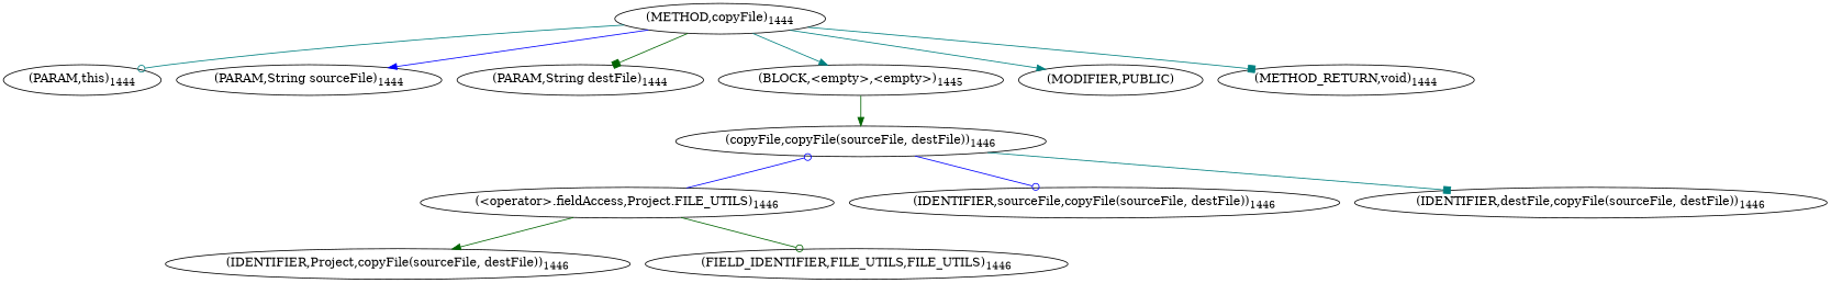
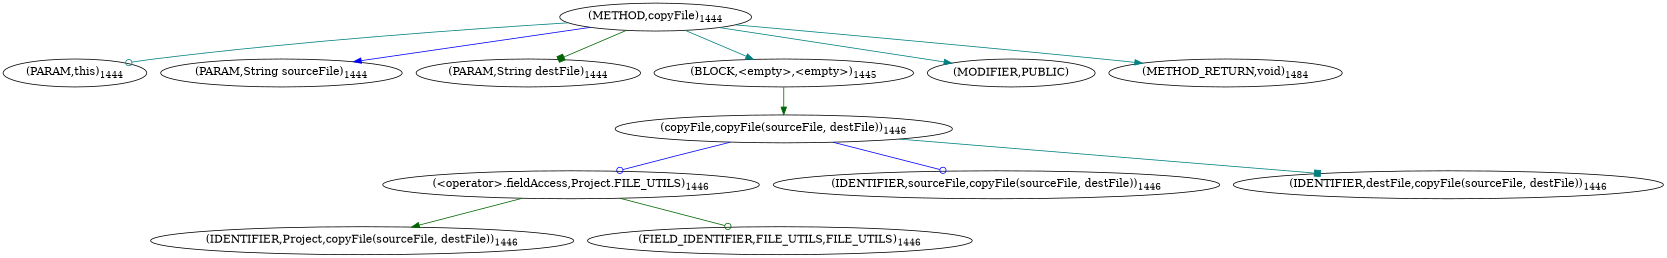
  digraph {
    edge [arrowhead=normal color=teal]
    n1 [label=<(METHOD,copyFile)<SUB>1444</SUB>>]
    n2 [label=<(PARAM,this)<SUB>1444</SUB>>]
    n3 [label=<(PARAM,String sourceFile)<SUB>1444</SUB>>]
    n4 [label=<(PARAM,String destFile)<SUB>1444</SUB>>]
    n5 [label=<(BLOCK,&lt;empty&gt;,&lt;empty&gt;)<SUB>1445</SUB>>]
    n6 [label=<(MODIFIER,PUBLIC)>]
-   n7 [label=<(METHOD_RETURN,void)<SUB>1444</SUB>>]
+   n7 [label=<(METHOD_RETURN,void)<SUB>1484</SUB>>]
    n8 [label=<(copyFile,copyFile(sourceFile, destFile))<SUB>1446</SUB>>]
    n9 [label=<(&lt;operator&gt;.fieldAccess,Project.FILE_UTILS)<SUB>1446</SUB>>]
    n10 [label=<(IDENTIFIER,sourceFile,copyFile(sourceFile, destFile))<SUB>1446</SUB>>]
    n11 [label=<(IDENTIFIER,destFile,copyFile(sourceFile, destFile))<SUB>1446</SUB>>]
    n12 [label=<(IDENTIFIER,Project,copyFile(sourceFile, destFile))<SUB>1446</SUB>>]
    n13 [label=<(FIELD_IDENTIFIER,FILE_UTILS,FILE_UTILS)<SUB>1446</SUB>>]
    n1 -> n2 [arrowhead=odot]
    n1 -> n3 [color=blue]
    n1 -> n4 [arrowhead=box color=darkgreen]
    n1 -> n5
    n1 -> n6
-   n1 -> n7 [arrowhead=box]
+   n1 -> n7
    n5 -> n8 [color=darkgreen]
-   n9 -> n8 [arrowhead=odot color=blue]
+   n8 -> n9 [arrowhead=odot color=blue]
    n8 -> n10 [arrowhead=odot color=blue]
    n8 -> n11 [arrowhead=box]
    n9 -> n12 [color=darkgreen]
    n9 -> n13 [arrowhead=odot color=darkgreen]
  }
